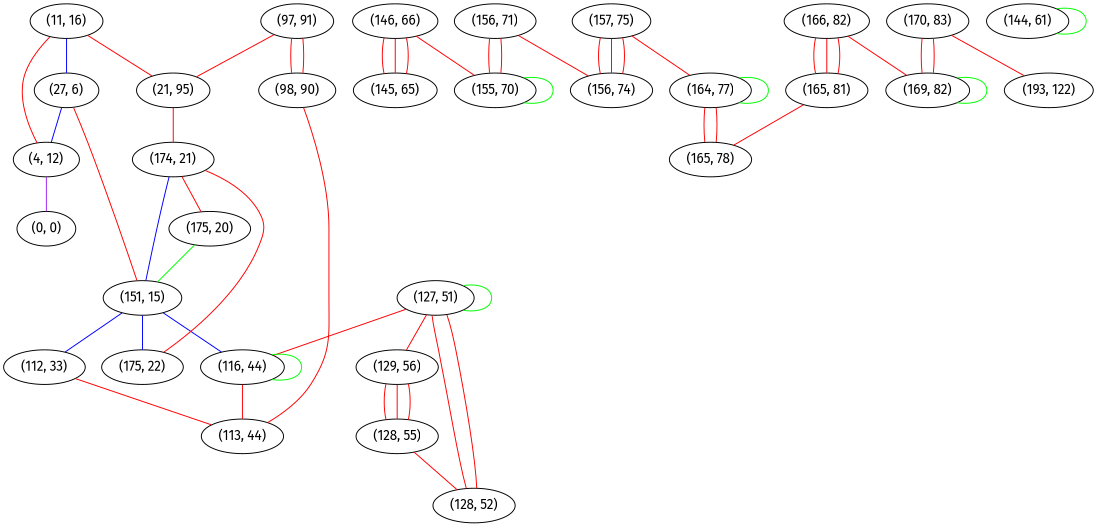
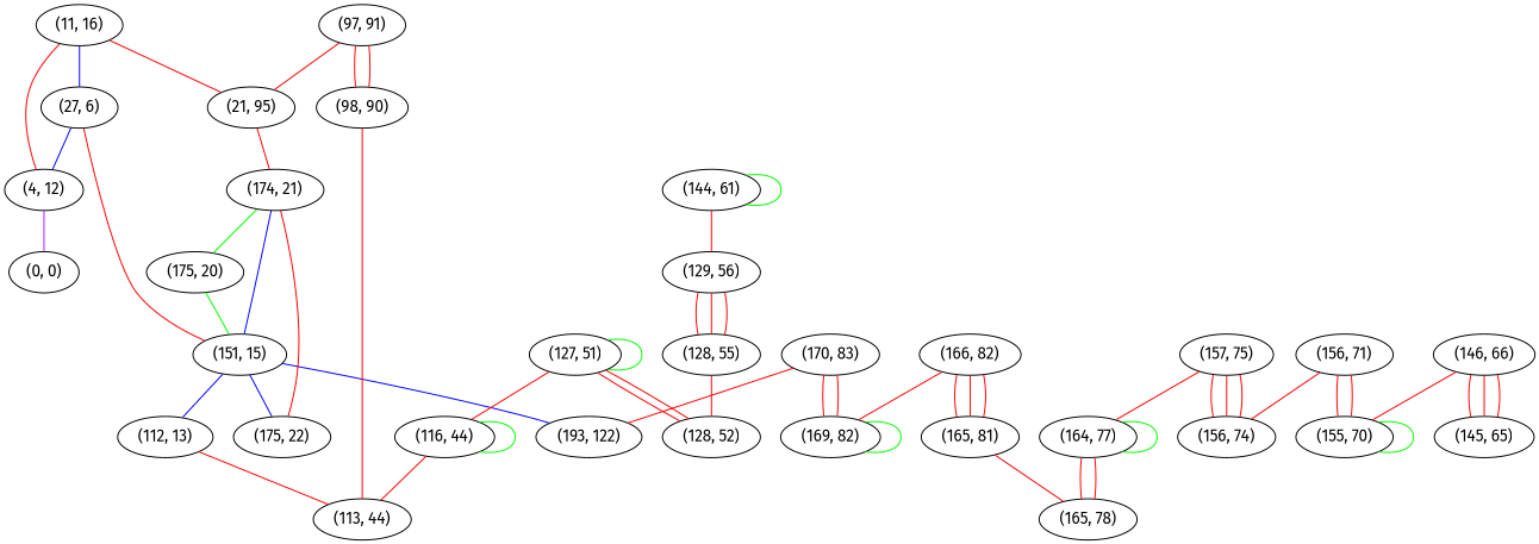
  graph {
    fontname="Fira Sans"
    node [fontname="Fira Sans"]
    edge [color=red fontname="Fira Sans" weight=1]
    "(11, 16)"
    "(27, 6)"
    "(4, 12)"
    "(21, 95)"
    "(151, 15)"
    "(0, 0)"
    "(174, 21)"
    "(175, 20)"
    "(175, 22)"
    "(146, 66)"
    "(145, 65)"
    "(155, 70)"
    "(127, 51)"
    "(116, 44)"
    "(128, 52)"
    "(113, 44)"
    "(97, 91)"
    "(98, 90)"
    "(144, 61)"
    "(129, 56)"
    "(128, 55)"
    "(193, 122)"
-   "(112, 33)"
+   "(112, 33)" [label="(112, 13)"]
    "(157, 75)"
    "(164, 77)"
    "(156, 74)"
    "(165, 78)"
    "(156, 71)"
    "(166, 82)"
    "(165, 81)"
    "(169, 82)"
    "(170, 83)"
    "(11, 16)" -- "(27, 6)" [color=blue weight=3]
    "(11, 16)" -- "(4, 12)"
    "(11, 16)" -- "(21, 95)"
    "(27, 6)" -- "(4, 12)" [color=blue weight=3]
    "(27, 6)" -- "(151, 15)"
    "(4, 12)" -- "(0, 0)" [color=purple weight=4]
    "(21, 95)" -- "(174, 21)"
    "(151, 15)" -- "(175, 22)" [color=blue weight=3]
-   "(151, 15)" -- "(116, 44)" [color=blue weight=3]
+   "(151, 15)" -- "(193, 122)" [color=blue weight=3]
    "(151, 15)" -- "(112, 33)" [color=blue weight=3]
    "(174, 21)" -- "(151, 15)" [color=blue weight=3]
-   "(174, 21)" -- "(175, 20)"
+   "(174, 21)" -- "(175, 20)" [color=green]
    "(174, 21)" -- "(175, 22)"
    "(175, 20)" -- "(151, 15)" [color=green weight=3]
    "(146, 66)" -- "(145, 65)"
    "(146, 66)" -- "(145, 65)"
    "(146, 66)" -- "(145, 65)"
    "(146, 66)" -- "(155, 70)"
    "(155, 70)" -- "(155, 70)" [color=green weight=2]
    "(127, 51)" -- "(127, 51)" [color=green weight=2]
    "(127, 51)" -- "(116, 44)"
    "(127, 51)" -- "(128, 52)"
    "(127, 51)" -- "(128, 52)"
    "(116, 44)" -- "(116, 44)" [color=green weight=2]
    "(116, 44)" -- "(113, 44)"
    "(97, 91)" -- "(21, 95)"
    "(97, 91)" -- "(98, 90)"
    "(97, 91)" -- "(98, 90)"
    "(98, 90)" -- "(113, 44)"
    "(144, 61)" -- "(144, 61)" [color=green weight=2]
-   "(127, 51)" -- "(129, 56)"
+   "(144, 61)" -- "(129, 56)"
    "(129, 56)" -- "(128, 55)"
    "(129, 56)" -- "(128, 55)"
    "(129, 56)" -- "(128, 55)"
    "(128, 55)" -- "(128, 52)"
    "(112, 33)" -- "(113, 44)"
    "(157, 75)" -- "(164, 77)"
    "(157, 75)" -- "(156, 74)"
    "(157, 75)" -- "(156, 74)"
    "(157, 75)" -- "(156, 74)"
    "(164, 77)" -- "(164, 77)" [color=green weight=2]
    "(164, 77)" -- "(165, 78)"
    "(164, 77)" -- "(165, 78)"
    "(156, 71)" -- "(155, 70)"
    "(156, 71)" -- "(155, 70)"
    "(156, 71)" -- "(156, 74)"
    "(166, 82)" -- "(165, 81)"
    "(166, 82)" -- "(165, 81)"
    "(166, 82)" -- "(165, 81)"
    "(166, 82)" -- "(169, 82)"
    "(165, 81)" -- "(165, 78)"
    "(169, 82)" -- "(169, 82)" [color=green weight=2]
    "(170, 83)" -- "(193, 122)"
    "(170, 83)" -- "(169, 82)"
    "(170, 83)" -- "(169, 82)"
  }
